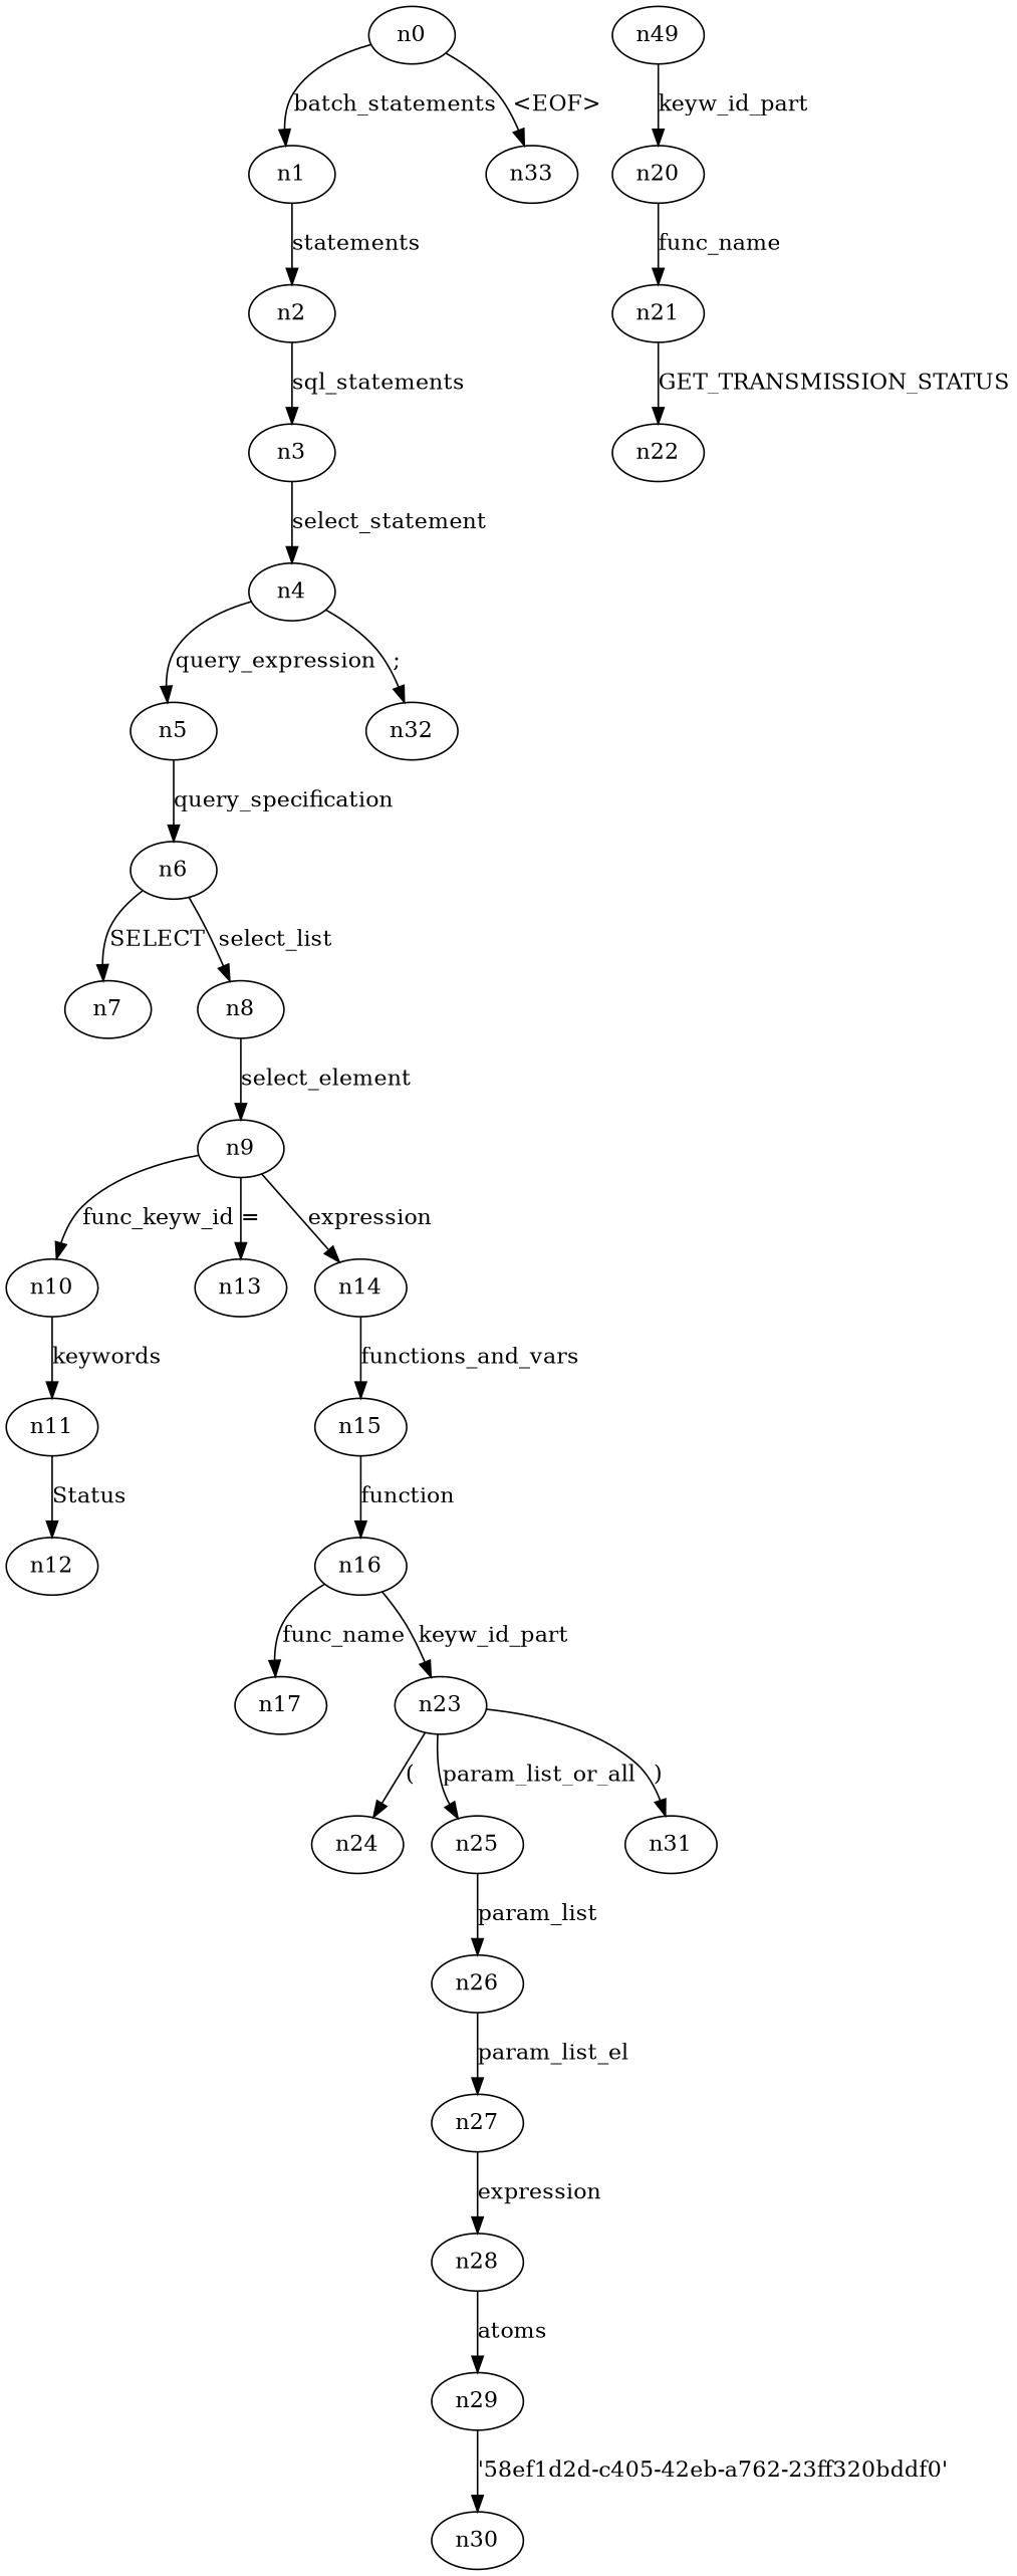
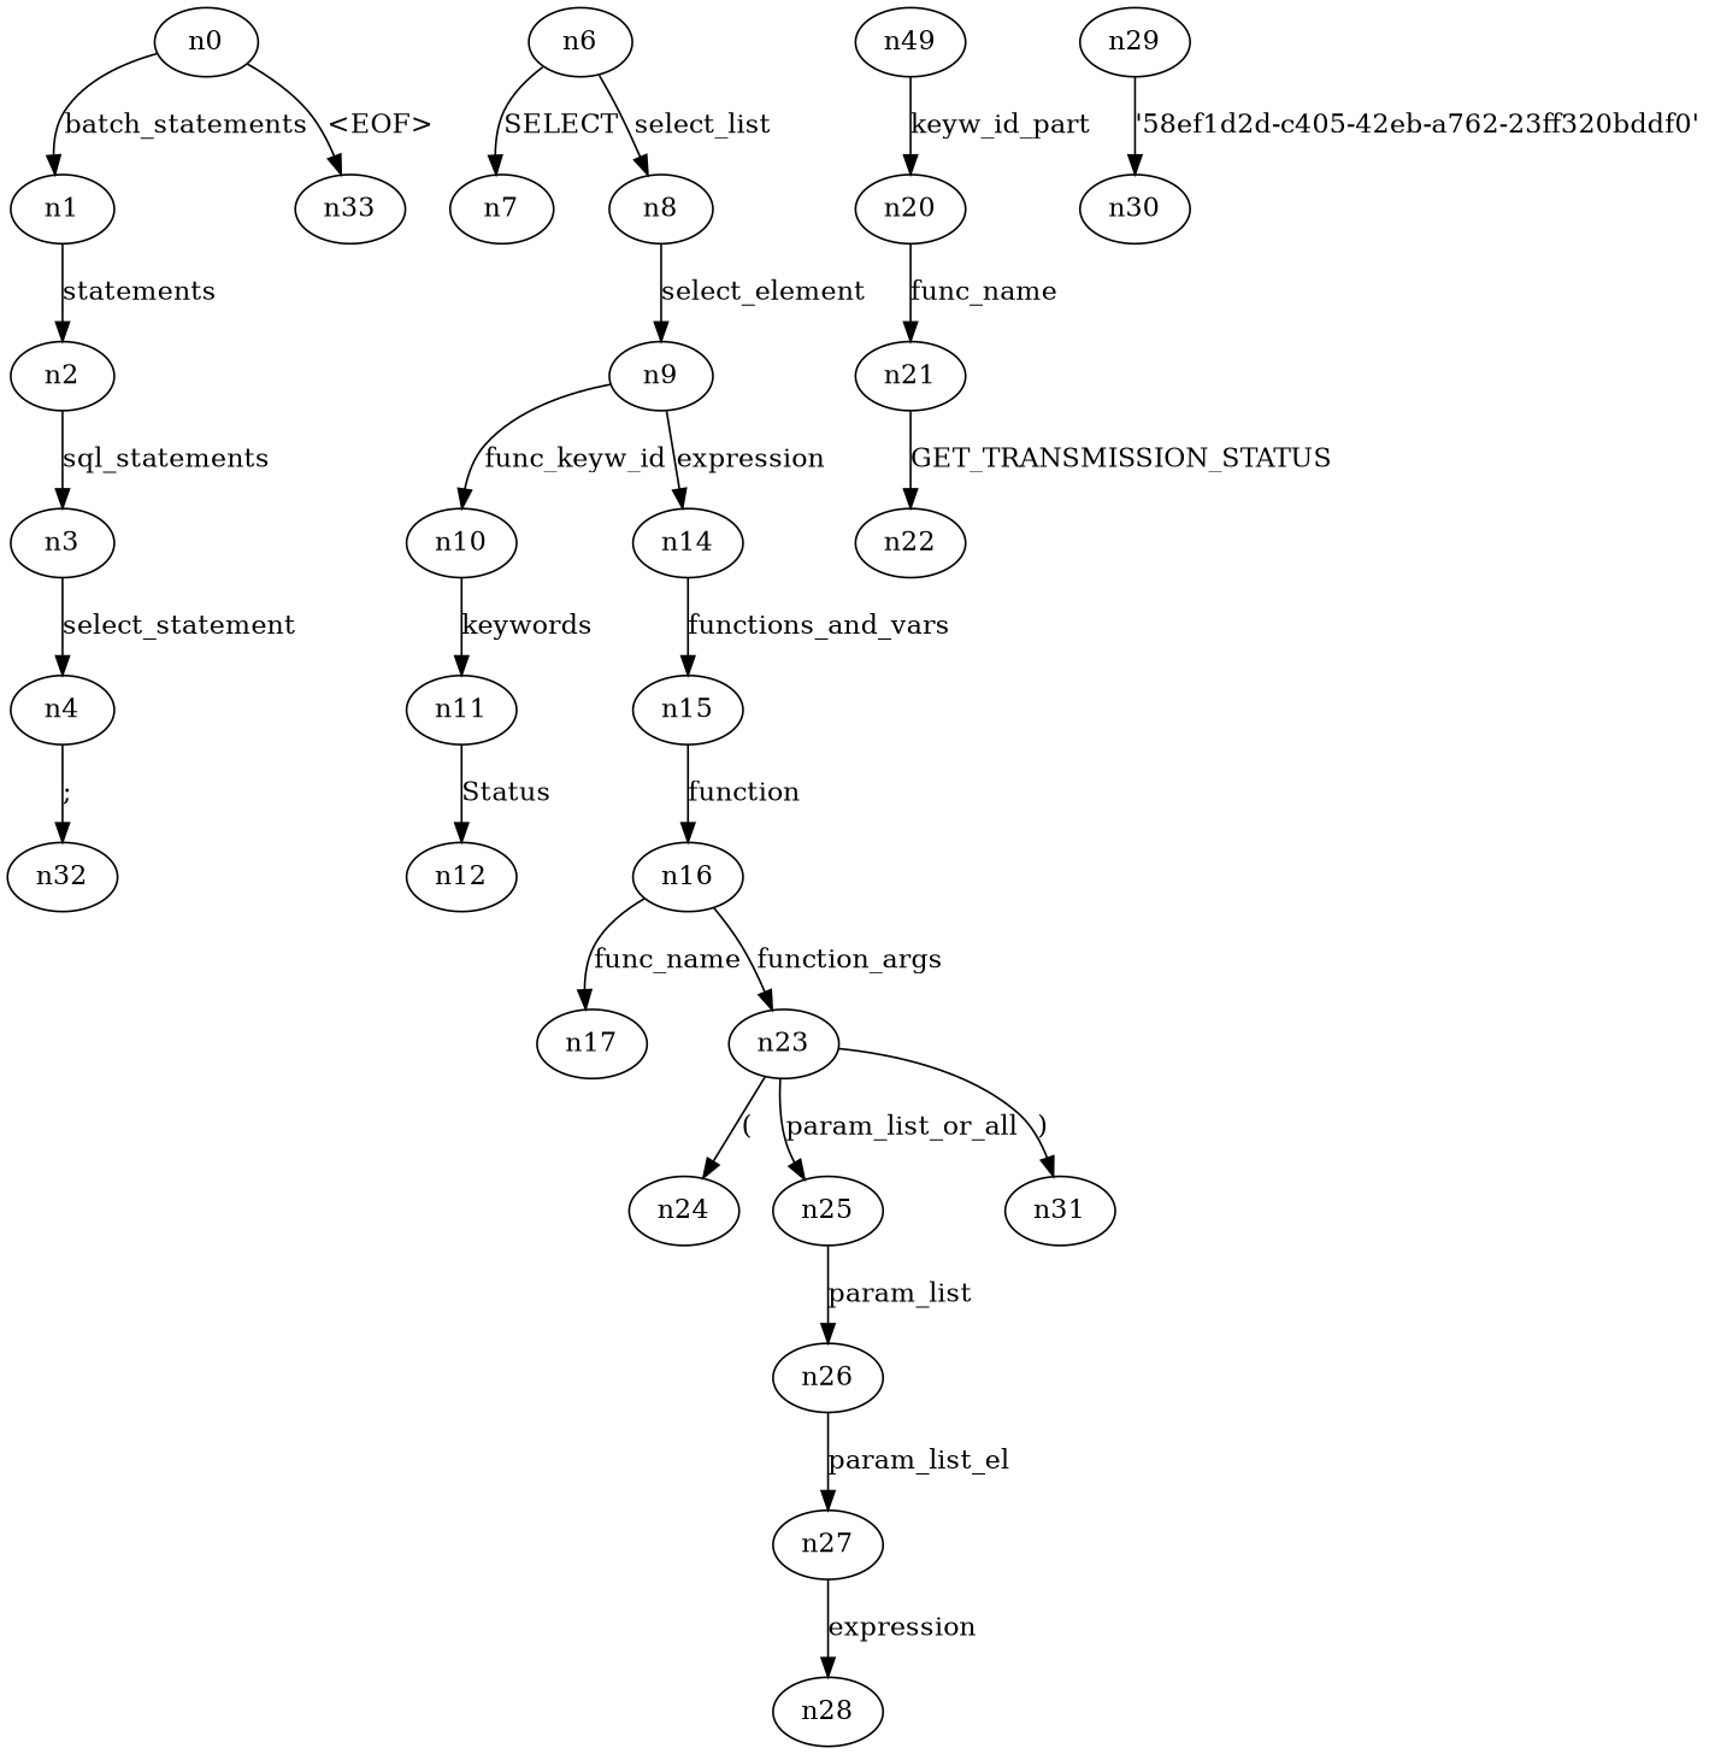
  digraph {
    n0
    n1
    n33
    n2
    n3
    n4
-   n5
    n32
    n6
    n7
    n8
    n9
    n10
-   n13
    n14
    n11
    n15
    n12
    n16
    n17
    n23
    n24
    n25
    n31
    n19 [label=n49]
    n20
    n21
    n22
    n26
    n27
    n28
    n29
    n30
    n0 -> n1 [label=batch_statements]
    n0 -> n33 [label="<EOF>"]
    n1 -> n2 [label=statements]
    n2 -> n3 [label=sql_statements]
    n3 -> n4 [label=select_statement]
-   n4 -> n5 [label=query_expression]
    n4 -> n32 [label=";"]
-   n5 -> n6 [label=query_specification]
    n6 -> n7 [label=SELECT]
    n6 -> n8 [label=select_list]
    n8 -> n9 [label=select_element]
    n9 -> n10 [label=func_keyw_id]
-   n9 -> n13 [label="="]
    n9 -> n14 [label=expression]
    n10 -> n11 [label=keywords]
    n14 -> n15 [label=functions_and_vars]
    n11 -> n12 [label=Status]
    n15 -> n16 [label=function]
    n16 -> n17 [label=func_name]
-   n16 -> n23 [label=keyw_id_part]
+   n16 -> n23 [label=function_args]
    n23 -> n24 [label="("]
    n23 -> n25 [label=param_list_or_all]
    n23 -> n31 [label=")"]
    n25 -> n26 [label=param_list]
    n19 -> n20 [label=keyw_id_part]
    n20 -> n21 [label=func_name]
    n21 -> n22 [label=GET_TRANSMISSION_STATUS]
    n26 -> n27 [label=param_list_el]
    n27 -> n28 [label=expression]
-   n28 -> n29 [label=atoms]
    n29 -> n30 [label="'58ef1d2d-c405-42eb-a762-23ff320bddf0'"]
  }
